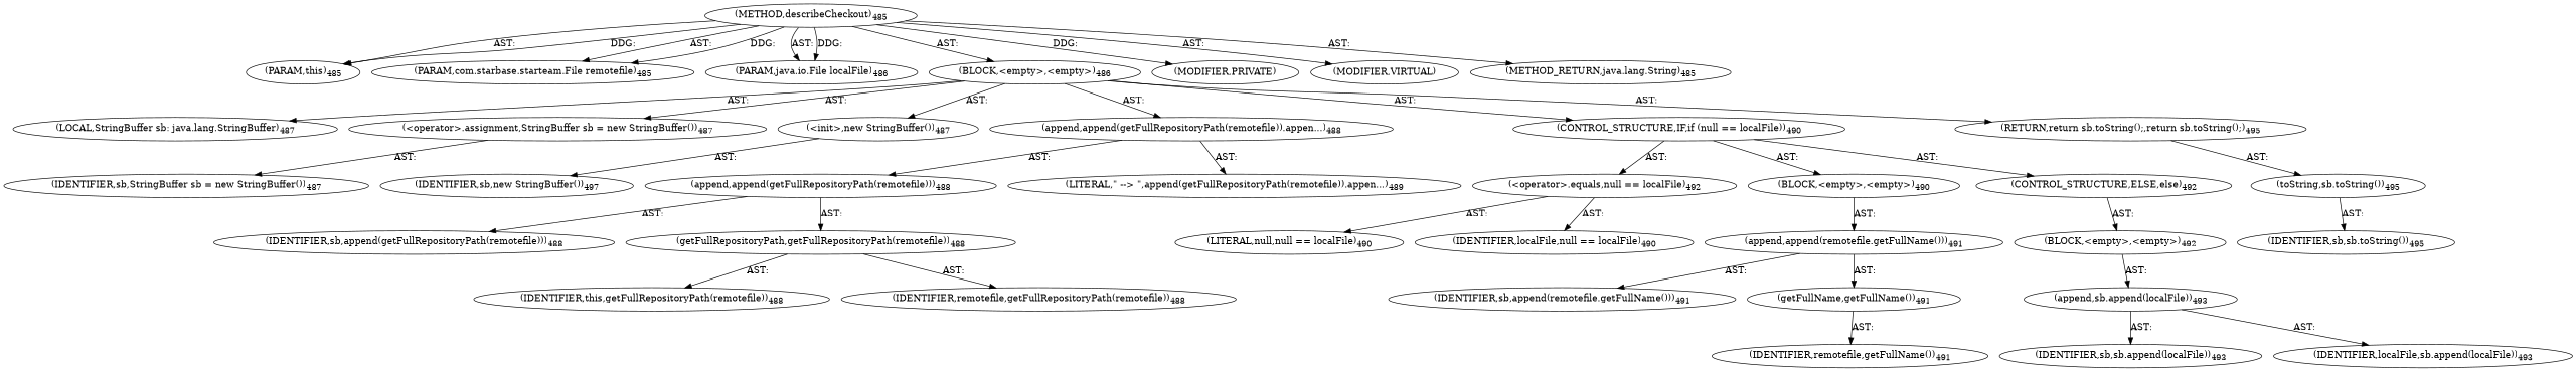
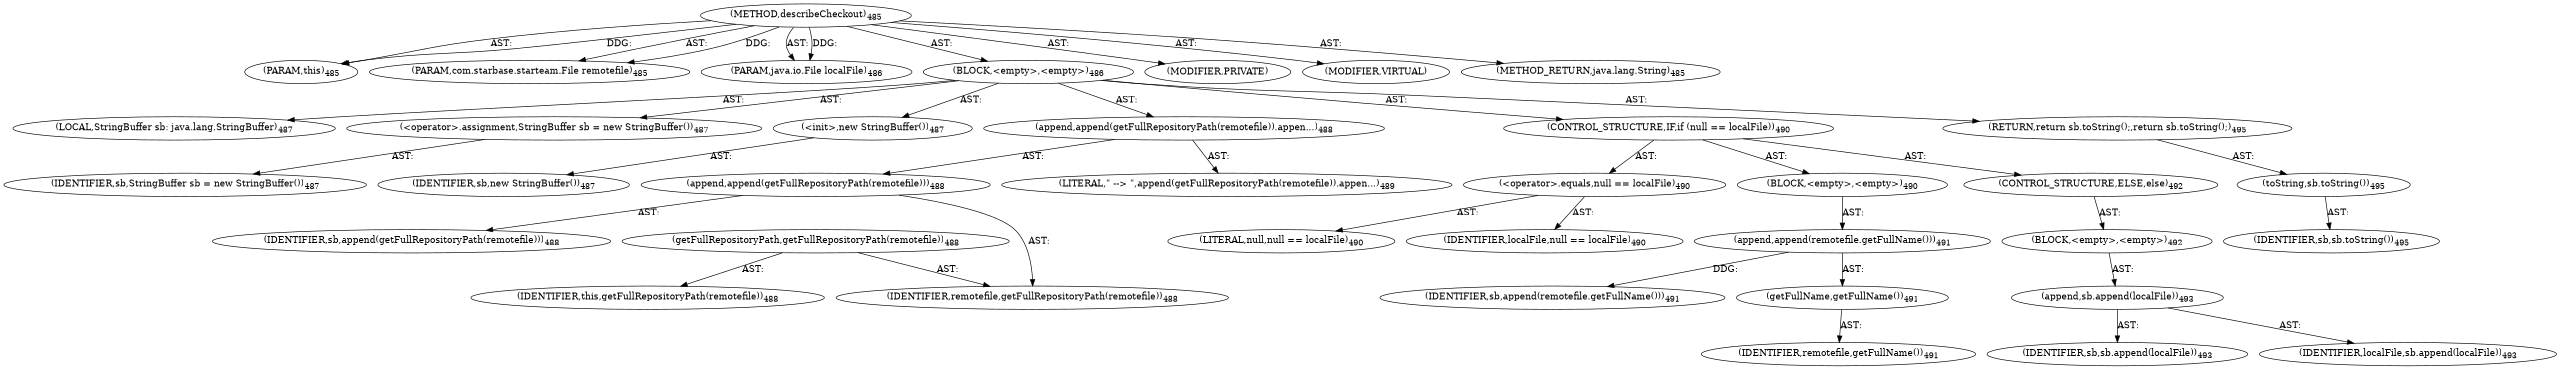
  digraph {
    n1 [label=<(METHOD,describeCheckout)<SUB>485</SUB>>]
    n2 [label=<(PARAM,this)<SUB>485</SUB>>]
    n3 [label=<(PARAM,com.starbase.starteam.File remotefile)<SUB>485</SUB>>]
    n4 [label=<(PARAM,java.io.File localFile)<SUB>486</SUB>>]
    n5 [label=<(BLOCK,&lt;empty&gt;,&lt;empty&gt;)<SUB>486</SUB>>]
    n6 [label=<(MODIFIER,PRIVATE)>]
    n7 [label=<(MODIFIER,VIRTUAL)>]
    n8 [label=<(METHOD_RETURN,java.lang.String)<SUB>485</SUB>>]
    n9 [label=<(LOCAL,StringBuffer sb: java.lang.StringBuffer)<SUB>487</SUB>>]
    n10 [label=<(&lt;operator&gt;.assignment,StringBuffer sb = new StringBuffer())<SUB>487</SUB>>]
    n11 [label=<(&lt;init&gt;,new StringBuffer())<SUB>487</SUB>>]
    n12 [label=<(append,append(getFullRepositoryPath(remotefile)).appen...)<SUB>488</SUB>>]
    n13 [label=<(CONTROL_STRUCTURE,IF,if (null == localFile))<SUB>490</SUB>>]
    n14 [label=<(RETURN,return sb.toString();,return sb.toString();)<SUB>495</SUB>>]
    n15 [label=<(IDENTIFIER,sb,StringBuffer sb = new StringBuffer())<SUB>487</SUB>>]
-   n16 [label=<(IDENTIFIER,sb,new StringBuffer())<SUB>497</SUB>>]
+   n16 [label=<(IDENTIFIER,sb,new StringBuffer())<SUB>487</SUB>>]
    n17 [label=<(append,append(getFullRepositoryPath(remotefile)))<SUB>488</SUB>>]
    n18 [label=<(LITERAL,&quot; --&gt; &quot;,append(getFullRepositoryPath(remotefile)).appen...)<SUB>489</SUB>>]
-   n19 [label=<(&lt;operator&gt;.equals,null == localFile)<SUB>492</SUB>>]
+   n19 [label=<(&lt;operator&gt;.equals,null == localFile)<SUB>490</SUB>>]
    n20 [label=<(BLOCK,&lt;empty&gt;,&lt;empty&gt;)<SUB>490</SUB>>]
    n21 [label=<(CONTROL_STRUCTURE,ELSE,else)<SUB>492</SUB>>]
    n22 [label=<(toString,sb.toString())<SUB>495</SUB>>]
    n23 [label=<(IDENTIFIER,sb,append(getFullRepositoryPath(remotefile)))<SUB>488</SUB>>]
    n24 [label=<(getFullRepositoryPath,getFullRepositoryPath(remotefile))<SUB>488</SUB>>]
    n25 [label=<(IDENTIFIER,this,getFullRepositoryPath(remotefile))<SUB>488</SUB>>]
    n26 [label=<(IDENTIFIER,remotefile,getFullRepositoryPath(remotefile))<SUB>488</SUB>>]
    n27 [label=<(LITERAL,null,null == localFile)<SUB>490</SUB>>]
    n28 [label=<(IDENTIFIER,localFile,null == localFile)<SUB>490</SUB>>]
    n29 [label=<(append,append(remotefile.getFullName()))<SUB>491</SUB>>]
    n30 [label=<(BLOCK,&lt;empty&gt;,&lt;empty&gt;)<SUB>492</SUB>>]
    n31 [label=<(IDENTIFIER,sb,append(remotefile.getFullName()))<SUB>491</SUB>>]
    n32 [label=<(getFullName,getFullName())<SUB>491</SUB>>]
    n33 [label=<(IDENTIFIER,remotefile,getFullName())<SUB>491</SUB>>]
    n34 [label=<(append,sb.append(localFile))<SUB>493</SUB>>]
    n35 [label=<(IDENTIFIER,sb,sb.append(localFile))<SUB>493</SUB>>]
    n36 [label=<(IDENTIFIER,localFile,sb.append(localFile))<SUB>493</SUB>>]
    n37 [label=<(IDENTIFIER,sb,sb.toString())<SUB>495</SUB>>]
    n1 -> n2 [label="AST: "]
    n1 -> n2 [label="DDG: "]
    n1 -> n3 [label="AST: "]
    n1 -> n3 [label="DDG: "]
    n1 -> n4 [label="AST: "]
    n1 -> n4 [label="DDG: "]
    n1 -> n5 [label="AST: "]
-   n1 -> n6 [label="DDG: "]
+   n1 -> n6 [label="AST: "]
    n1 -> n7 [label="AST: "]
    n1 -> n8 [label="AST: "]
    n5 -> n9 [label="AST: "]
    n5 -> n10 [label="AST: "]
    n5 -> n11 [label="AST: "]
    n5 -> n12 [label="AST: "]
    n5 -> n13 [label="AST: "]
    n5 -> n14 [label="AST: "]
    n10 -> n15 [label="AST: "]
    n11 -> n16 [label="AST: "]
    n12 -> n17 [label="AST: "]
    n12 -> n18 [label="AST: "]
    n13 -> n19 [label="AST: "]
    n13 -> n20 [label="AST: "]
    n13 -> n21 [label="AST: "]
    n14 -> n22 [label="AST: "]
    n17 -> n23 [label="AST: "]
-   n17 -> n24 [label="AST: "]
+   n17 -> n26 [label="AST: "]
    n19 -> n27 [label="AST: "]
    n19 -> n28 [label="AST: "]
    n20 -> n29 [label="AST: "]
    n21 -> n30 [label="AST: "]
    n22 -> n37 [label="AST: "]
    n24 -> n25 [label="AST: "]
    n24 -> n26 [label="AST: "]
-   n29 -> n31 [label="AST: "]
+   n29 -> n31 [label="DDG: "]
    n29 -> n32 [label="AST: "]
    n30 -> n34 [label="AST: "]
    n32 -> n33 [label="AST: "]
    n34 -> n35 [label="AST: "]
    n34 -> n36 [label="AST: "]
  }
